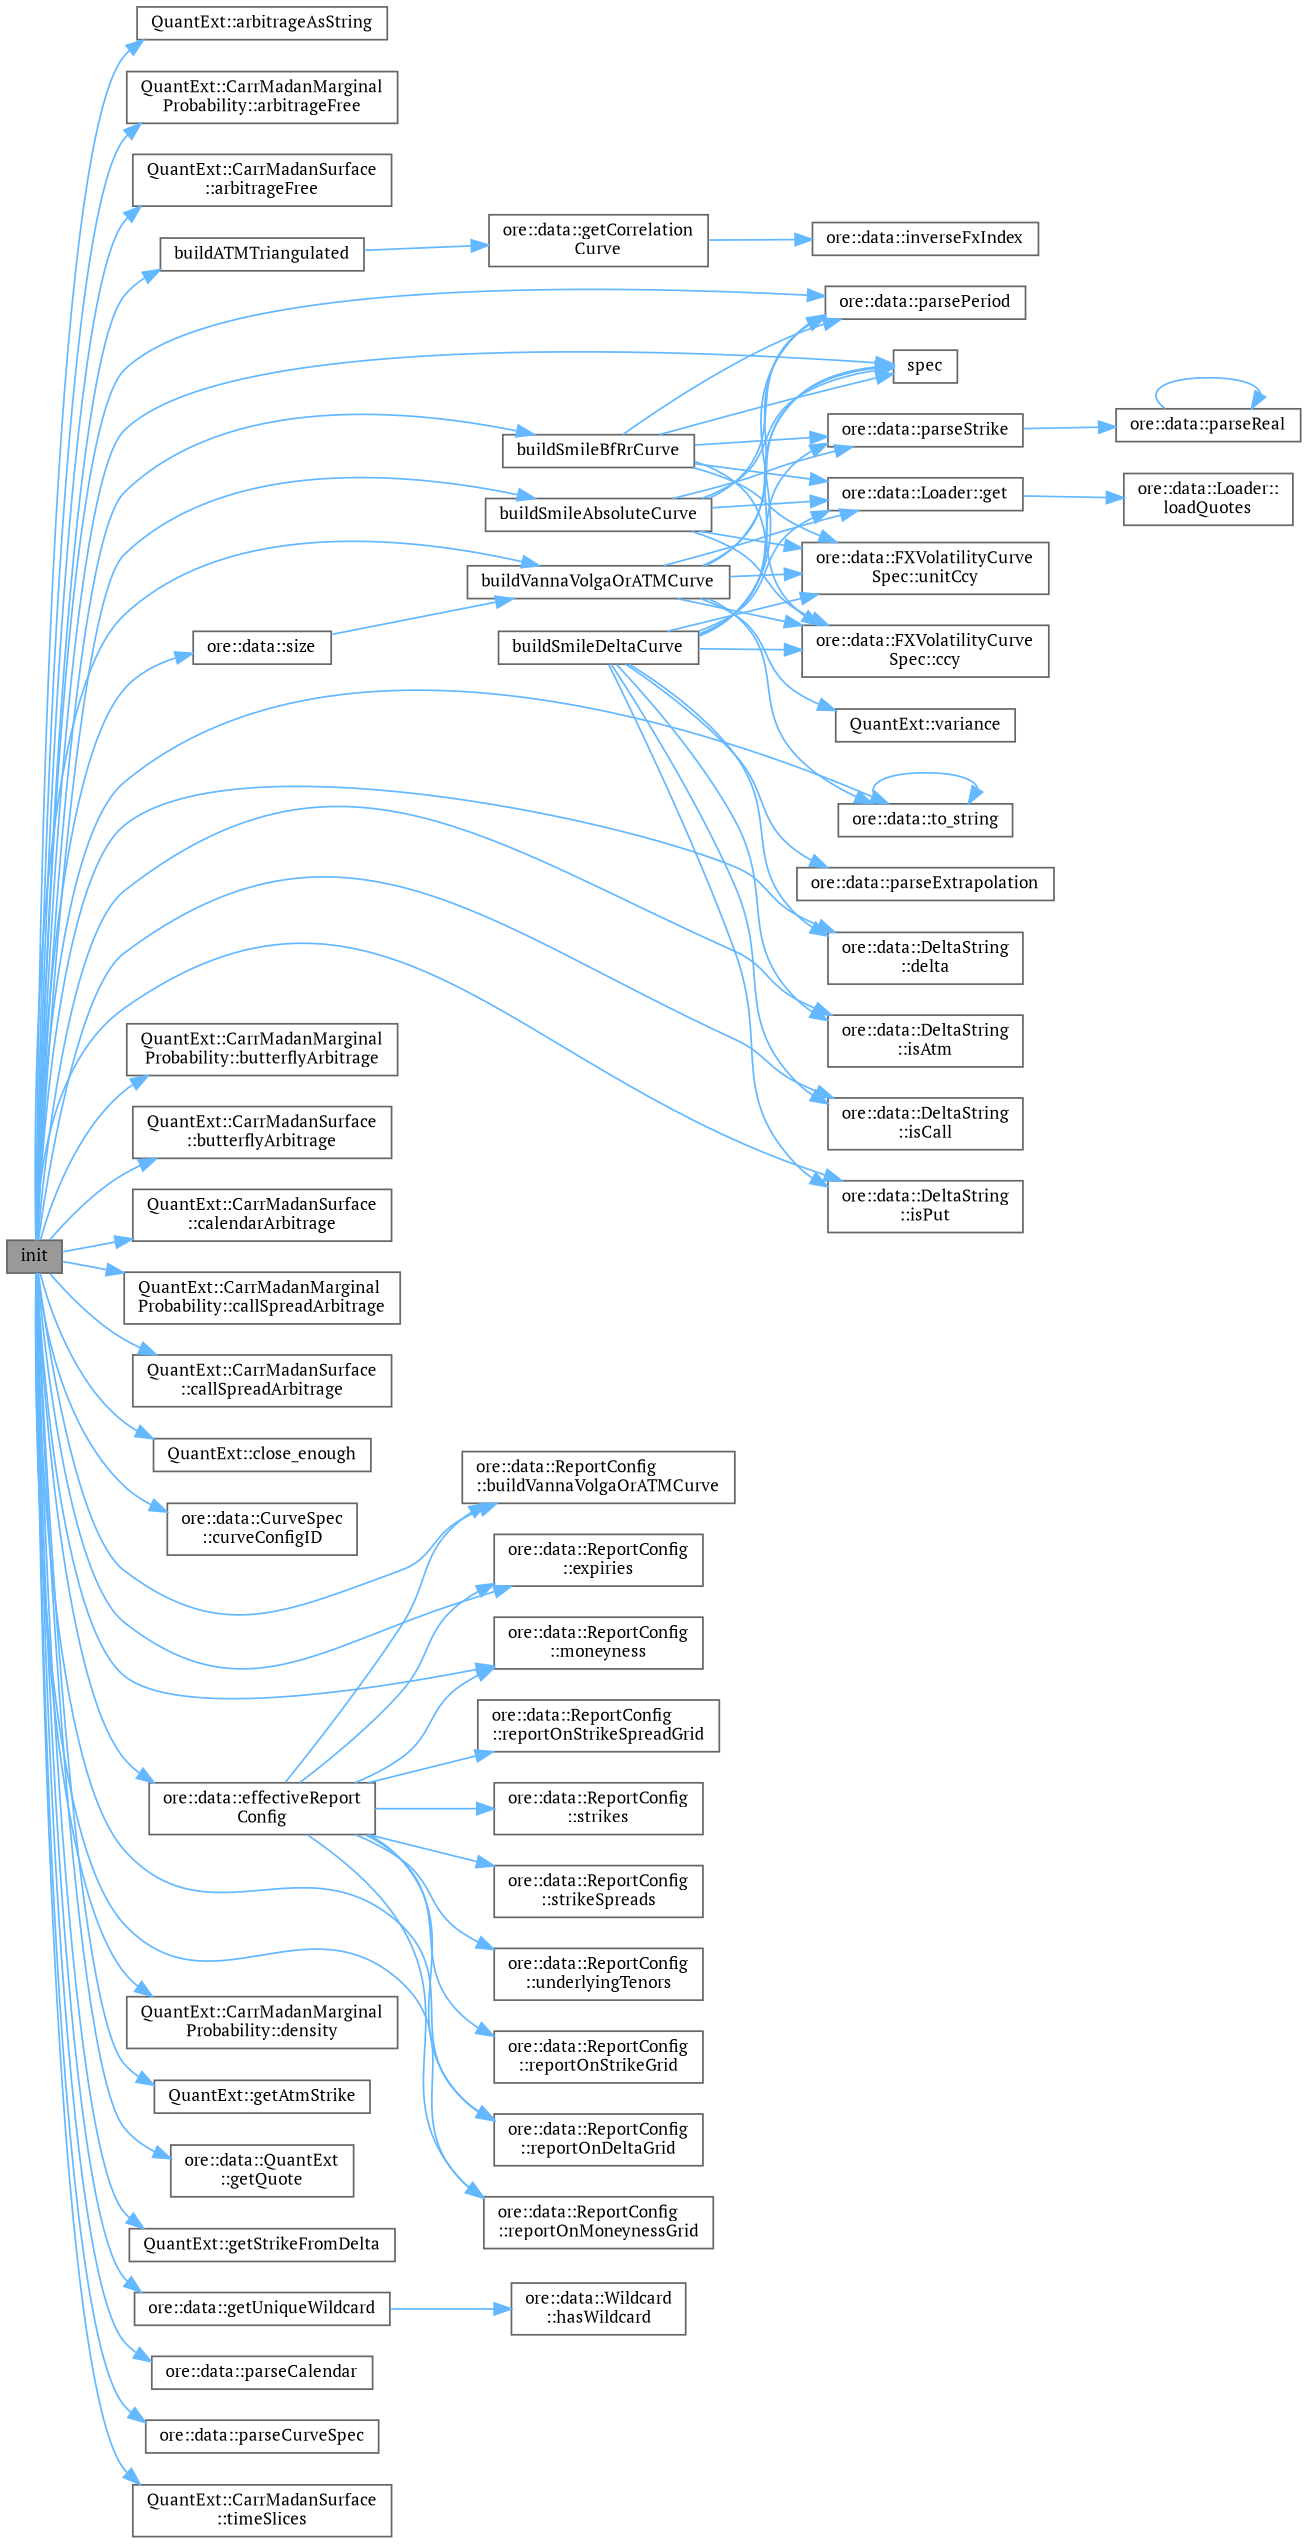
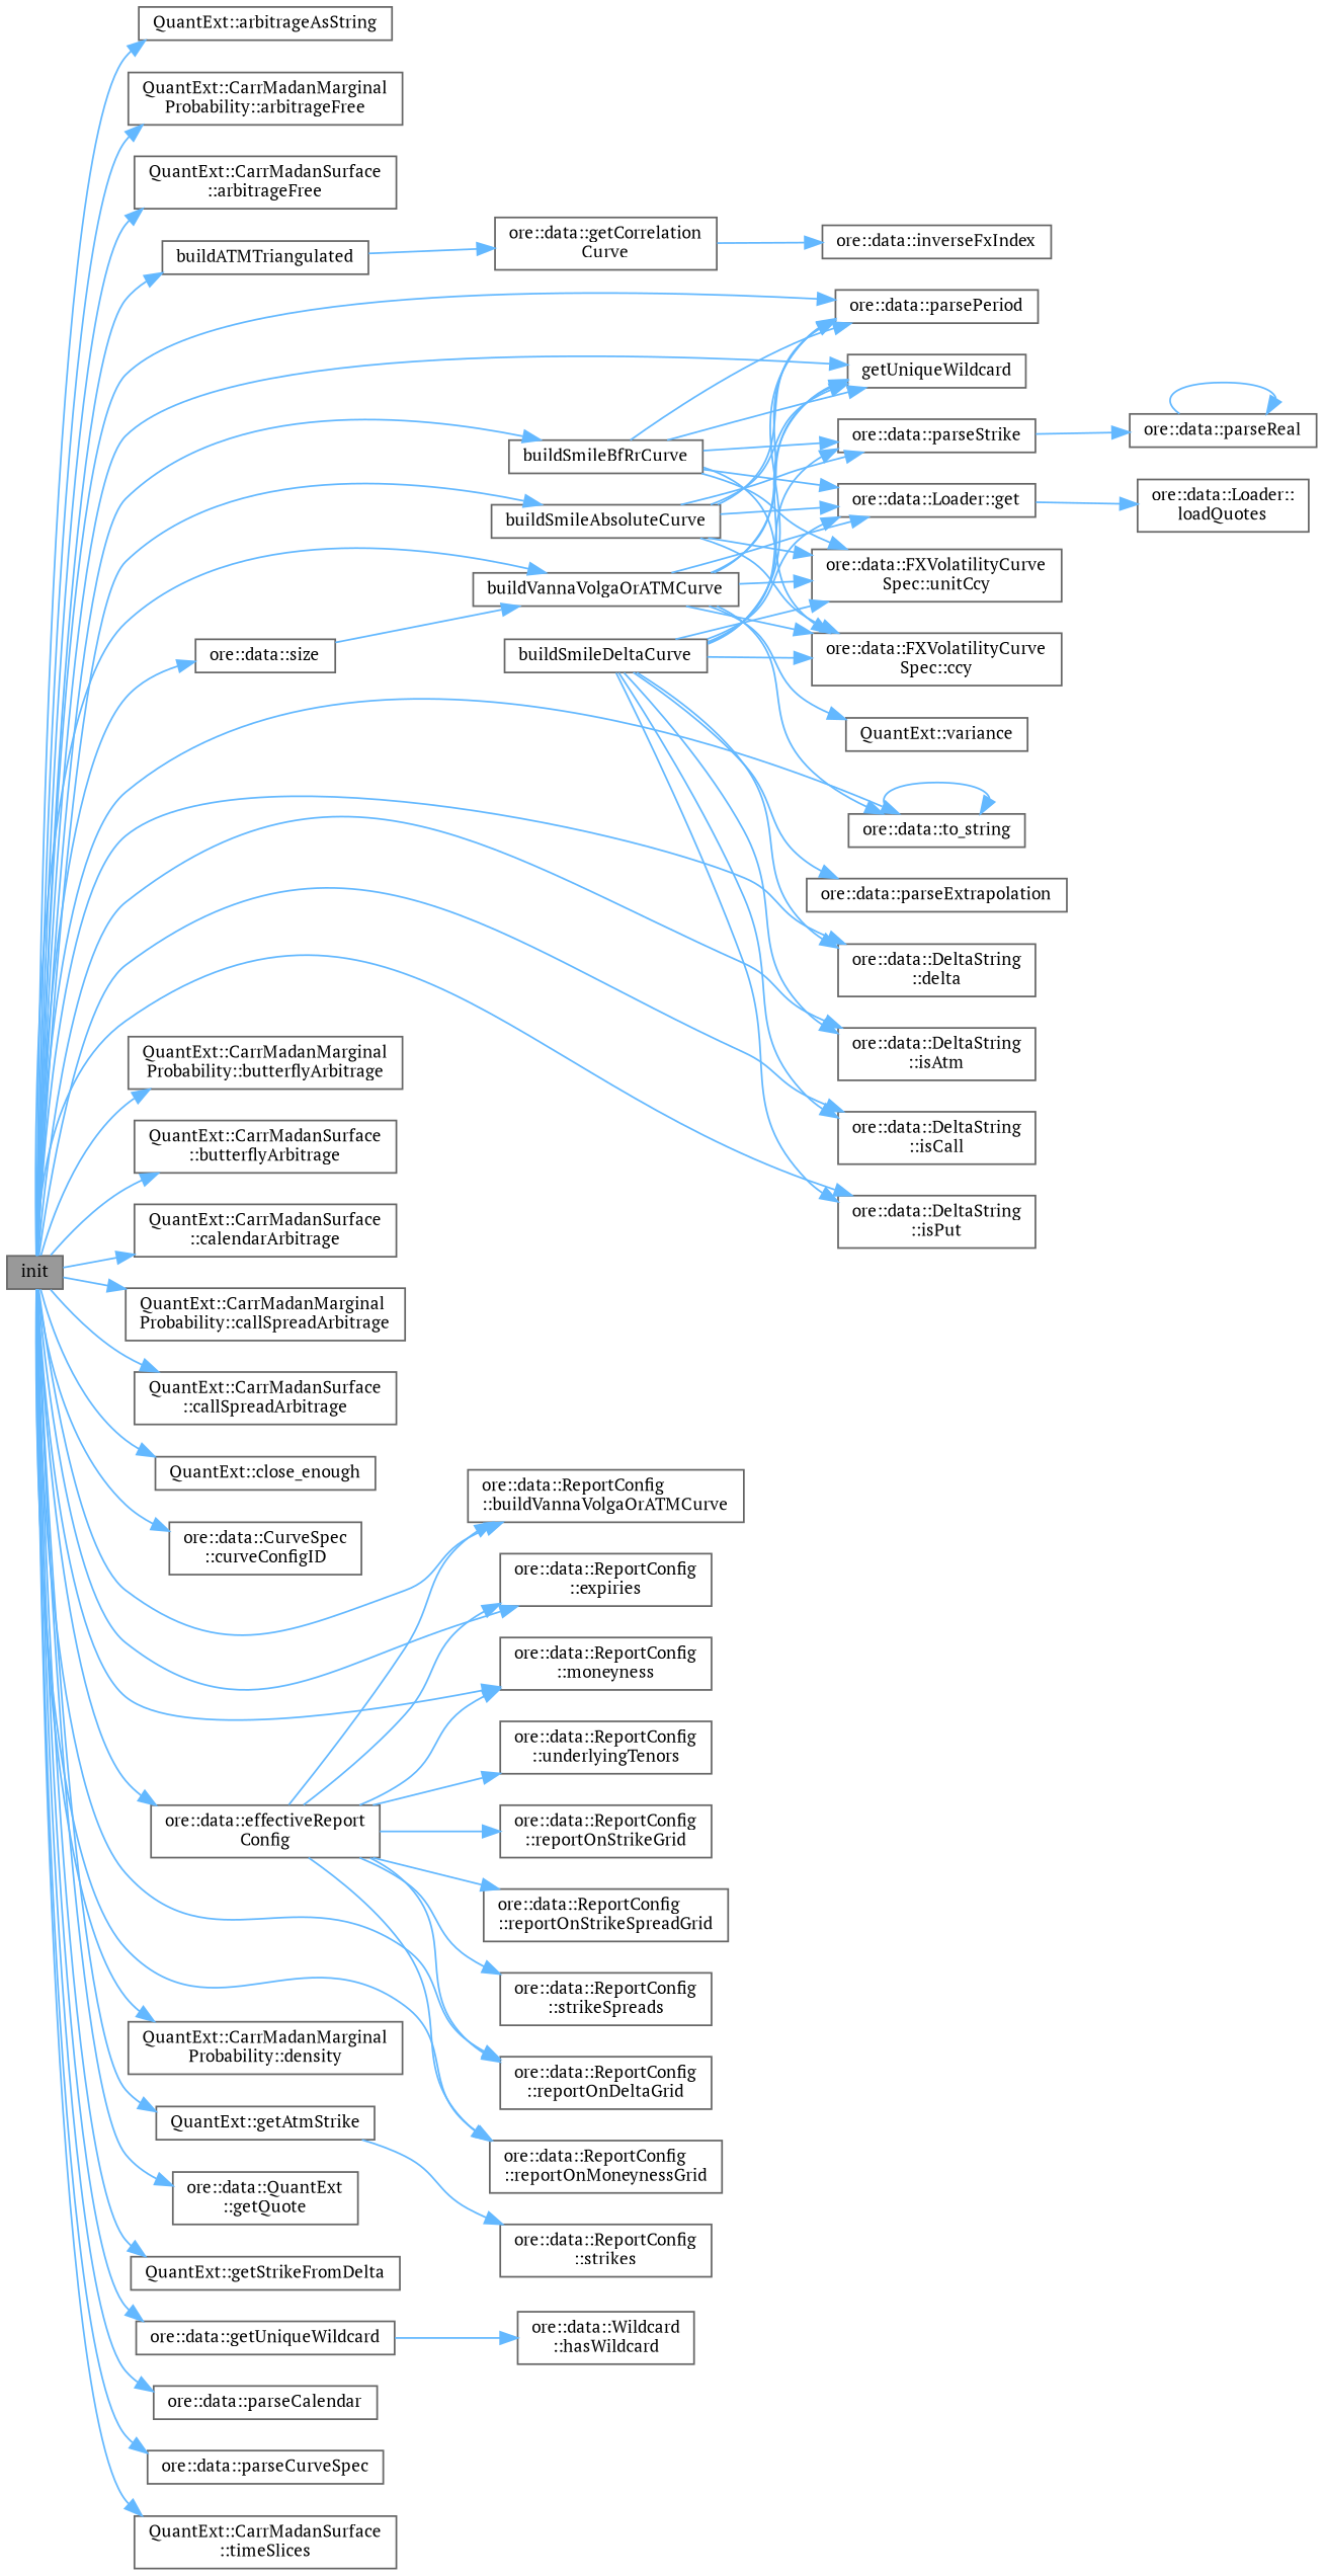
  digraph {
    fontname="PT Serif"
    rankdir=LR
    node [color=grey40 fillcolor=white fontname="PT Serif" fontsize=10 shape=box style=filled]
    edge [color=steelblue1 fontname="PT Serif" fontsize=10 labelfontname=Helvetica labelfontsize=10 style=solid]
    n1 [color=gray40 fillcolor=grey60 fontcolor=black height=0.2 label=init width=0.4]
    n2 [height=0.2 label="QuantExt::arbitrageAsString" width=0.4]
    n3 [height=0.2 label="QuantExt::CarrMadanMarginal\lProbability::arbitrageFree" width=0.4]
    n4 [height=0.2 label="QuantExt::CarrMadanSurface\l::arbitrageFree" width=0.4]
    n5 [height=0.2 label=buildATMTriangulated width=0.4]
    n6 [height=0.2 label=buildSmileAbsoluteCurve width=0.4]
    n7 [height=0.2 label="ore::data::parsePeriod" width=0.4]
-   n8 [height=0.2 label=spec width=0.4]
+   n8 [height=0.2 label=getUniqueWildcard width=0.4]
    n9 [height=0.2 label=buildSmileBfRrCurve width=0.4]
    n10 [height=0.2 label="ore::data::DeltaString\l::delta" width=0.4]
    n11 [height=0.2 label="ore::data::DeltaString\l::isAtm" width=0.4]
    n12 [height=0.2 label="ore::data::DeltaString\l::isCall" width=0.4]
    n13 [height=0.2 label="ore::data::DeltaString\l::isPut" width=0.4]
    n14 [height=0.2 label=buildVannaVolgaOrATMCurve width=0.4]
    n15 [height=0.2 label="ore::data::size" width=0.4]
    n16 [height=0.2 label="ore::data::to_string" width=0.4]
    n17 [height=0.2 label="QuantExt::CarrMadanMarginal\lProbability::butterflyArbitrage" width=0.4]
    n18 [height=0.2 label="QuantExt::CarrMadanSurface\l::butterflyArbitrage" width=0.4]
    n19 [height=0.2 label="QuantExt::CarrMadanSurface\l::calendarArbitrage" width=0.4]
    n20 [height=0.2 label="QuantExt::CarrMadanMarginal\lProbability::callSpreadArbitrage" width=0.4]
    n21 [height=0.2 label="QuantExt::CarrMadanSurface\l::callSpreadArbitrage" width=0.4]
    n22 [height=0.2 label="QuantExt::close_enough" width=0.4]
    n23 [height=0.2 label="ore::data::CurveSpec\l::curveConfigID" width=0.4]
    n24 [height=0.2 label="ore::data::ReportConfig\l::buildVannaVolgaOrATMCurve" width=0.4]
    n25 [height=0.2 label="QuantExt::CarrMadanMarginal\lProbability::density" width=0.4]
    n26 [height=0.2 label="ore::data::effectiveReport\lConfig" width=0.4]
    n27 [height=0.2 label="ore::data::ReportConfig\l::expiries" width=0.4]
    n28 [height=0.2 label="ore::data::ReportConfig\l::moneyness" width=0.4]
    n29 [height=0.2 label="ore::data::ReportConfig\l::reportOnDeltaGrid" width=0.4]
    n30 [height=0.2 label="ore::data::ReportConfig\l::reportOnMoneynessGrid" width=0.4]
    n31 [height=0.2 label="QuantExt::getAtmStrike" width=0.4]
    n32 [height=0.2 label="ore::data::QuantExt\l::getQuote" width=0.4]
    n33 [height=0.2 label="QuantExt::getStrikeFromDelta" width=0.4]
    n34 [height=0.2 label="ore::data::getUniqueWildcard" width=0.4]
    n35 [height=0.2 label="ore::data::parseCalendar" width=0.4]
    n36 [height=0.2 label="ore::data::parseCurveSpec" width=0.4]
    n37 [height=0.2 label="QuantExt::CarrMadanSurface\l::timeSlices" width=0.4]
    n38 [height=0.2 label="ore::data::getCorrelation\lCurve" width=0.4]
    n39 [height=0.2 label="ore::data::FXVolatilityCurve\lSpec::ccy" width=0.4]
    n40 [height=0.2 label="ore::data::Loader::get" width=0.4]
    n41 [height=0.2 label="ore::data::parseStrike" width=0.4]
    n42 [height=0.2 label="ore::data::FXVolatilityCurve\lSpec::unitCcy" width=0.4]
    n43 [height=0.2 label=buildSmileDeltaCurve width=0.4]
    n44 [height=0.2 label="ore::data::parseExtrapolation" width=0.4]
    n45 [height=0.2 label="QuantExt::variance" width=0.4]
    n46 [height=0.2 label="ore::data::ReportConfig\l::reportOnStrikeGrid" width=0.4]
    n47 [height=0.2 label="ore::data::ReportConfig\l::reportOnStrikeSpreadGrid" width=0.4]
    n48 [height=0.2 label="ore::data::ReportConfig\l::strikes" width=0.4]
    n49 [height=0.2 label="ore::data::ReportConfig\l::strikeSpreads" width=0.4]
    n50 [height=0.2 label="ore::data::ReportConfig\l::underlyingTenors" width=0.4]
    n51 [height=0.2 label="ore::data::Wildcard\l::hasWildcard" width=0.4]
    n52 [height=0.2 label="ore::data::inverseFxIndex" width=0.4]
    n53 [height=0.2 label="ore::data::Loader::\lloadQuotes" width=0.4]
    n54 [height=0.2 label="ore::data::parseReal" width=0.4]
    n1 -> n2
    n1 -> n3
    n1 -> n4
    n1 -> n5
    n1 -> n6
    n1 -> n7
    n1 -> n8
    n1 -> n9
    n1 -> n10
    n1 -> n11
    n1 -> n12
    n1 -> n13
    n1 -> n14
    n1 -> n15
    n1 -> n16
    n1 -> n17
    n1 -> n18
    n1 -> n19
    n1 -> n20
    n1 -> n21
    n1 -> n22
    n1 -> n23
    n1 -> n24
    n1 -> n25
    n1 -> n26
    n1 -> n27
    n1 -> n28
    n1 -> n29
    n1 -> n30
    n1 -> n31
    n1 -> n32
    n1 -> n33
    n1 -> n34
    n1 -> n35
    n1 -> n36
    n1 -> n37
    n5 -> n38
    n6 -> n7
    n6 -> n8
    n6 -> n39
    n6 -> n40
    n6 -> n41
    n6 -> n42
    n9 -> n7
    n9 -> n8
    n9 -> n39
    n9 -> n40
    n9 -> n41
    n9 -> n42
    n14 -> n7
    n14 -> n8
    n14 -> n16
    n14 -> n39
    n14 -> n40
    n14 -> n42
    n14 -> n45
    n15 -> n14
    n16 -> n16
    n26 -> n24
    n26 -> n27
    n26 -> n28
    n26 -> n29
    n26 -> n30
    n26 -> n46
    n26 -> n47
-   n26 -> n48
+   n31 -> n48
    n26 -> n49
    n26 -> n50
    n34 -> n51
    n38 -> n52
    n40 -> n53
    n41 -> n54
    n43 -> n7
    n43 -> n8
    n43 -> n10
    n43 -> n11
    n43 -> n12
    n43 -> n13
    n43 -> n39
    n43 -> n40
    n43 -> n41
    n43 -> n42
    n43 -> n44
    n54 -> n54
  }
